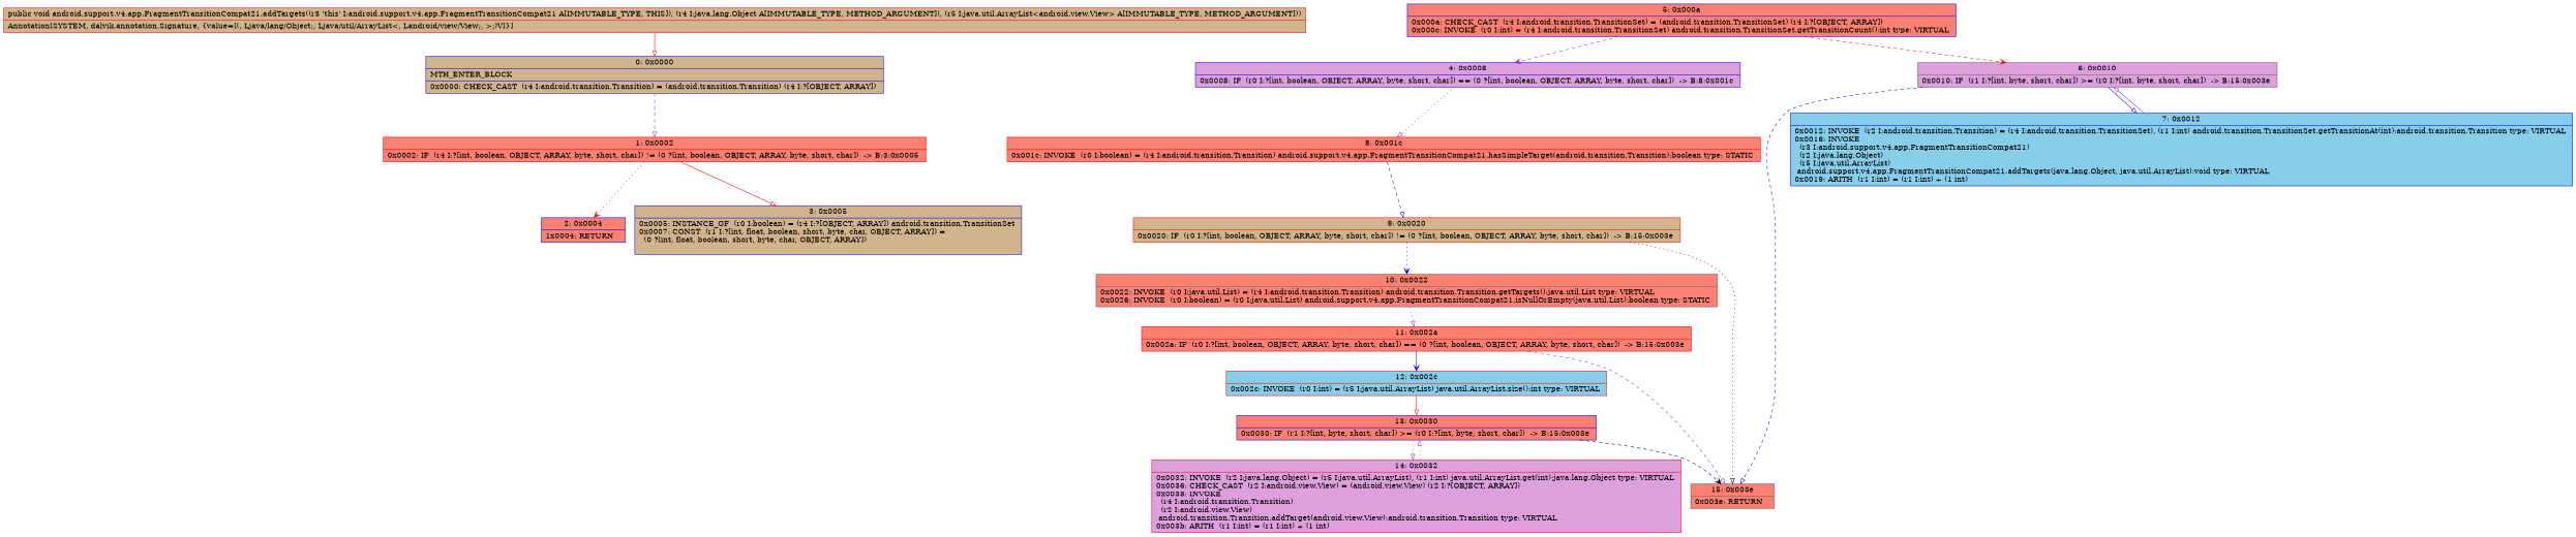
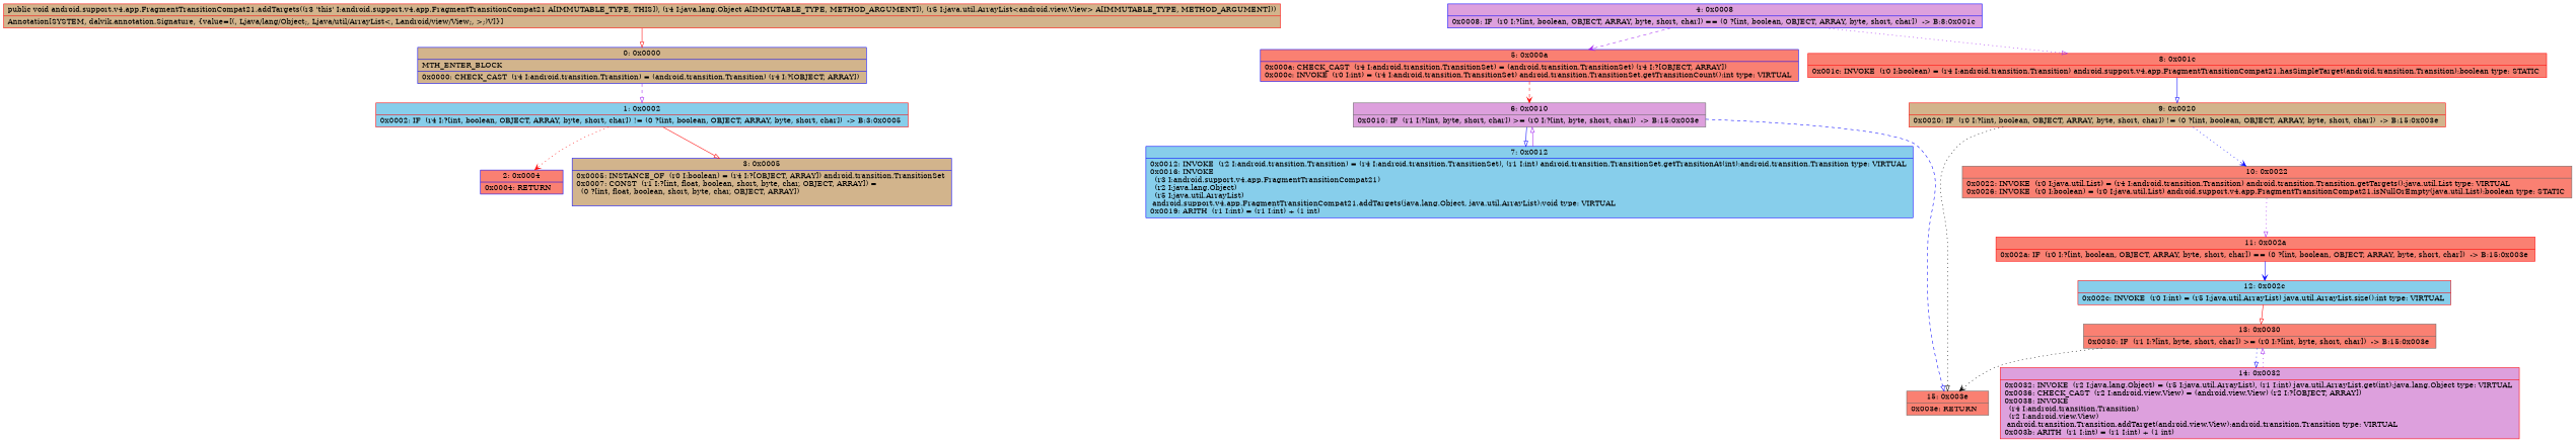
  digraph {
    node [color=red fillcolor=salmon shape=record style=filled]
    edge [arrowhead=onormal color=purple style=dotted]
    n1 [color=blue fillcolor=tan label="{0\:\ 0x0000|MTH_ENTER_BLOCK\l|0x0000: CHECK_CAST  (r4 I:android.transition.Transition) = (android.transition.Transition) (r4 I:?[OBJECT, ARRAY]) \l}"]
-   n2 [label="{1\:\ 0x0002|0x0002: IF  (r4 I:?[int, boolean, OBJECT, ARRAY, byte, short, char]) != (0 ?[int, boolean, OBJECT, ARRAY, byte, short, char])  \-\> B:3:0x0005 \l}"]
-   n3 [color=blue label="{2\:\ 0x0004|1x0004: RETURN   \l}"]
+   n2 [fillcolor=skyblue label="{1\:\ 0x0002|0x0002: IF  (r4 I:?[int, boolean, OBJECT, ARRAY, byte, short, char]) != (0 ?[int, boolean, OBJECT, ARRAY, byte, short, char])  \-\> B:3:0x0005 \l}"]
+   n3 [color=blue label="{2\:\ 0x0004|0x0004: RETURN   \l}"]
    n4 [color=blue fillcolor=tan label="{3\:\ 0x0005|0x0005: INSTANCE_OF  (r0 I:boolean) = (r4 I:?[OBJECT, ARRAY]) android.transition.TransitionSet \l0x0007: CONST  (r1 I:?[int, float, boolean, short, byte, char, OBJECT, ARRAY]) = \l  (0 ?[int, float, boolean, short, byte, char, OBJECT, ARRAY])\l \l}"]
    n5 [color=blue fillcolor=plum label="{4\:\ 0x0008|0x0008: IF  (r0 I:?[int, boolean, OBJECT, ARRAY, byte, short, char]) == (0 ?[int, boolean, OBJECT, ARRAY, byte, short, char])  \-\> B:8:0x001c \l}"]
    n6 [color=blue label="{5\:\ 0x000a|0x000a: CHECK_CAST  (r4 I:android.transition.TransitionSet) = (android.transition.TransitionSet) (r4 I:?[OBJECT, ARRAY]) \l0x000c: INVOKE  (r0 I:int) = (r4 I:android.transition.TransitionSet) android.transition.TransitionSet.getTransitionCount():int type: VIRTUAL \l}"]
    n7 [label="{8\:\ 0x001c|0x001c: INVOKE  (r0 I:boolean) = (r4 I:android.transition.Transition) android.support.v4.app.FragmentTransitionCompat21.hasSimpleTarget(android.transition.Transition):boolean type: STATIC \l}"]
    n8 [color=gray40 fillcolor=plum label="{6\:\ 0x0010|0x0010: IF  (r1 I:?[int, byte, short, char]) \>= (r0 I:?[int, byte, short, char])  \-\> B:15:0x003e \l}"]
    n9 [fillcolor=tan label="{9\:\ 0x0020|0x0020: IF  (r0 I:?[int, boolean, OBJECT, ARRAY, byte, short, char]) != (0 ?[int, boolean, OBJECT, ARRAY, byte, short, char])  \-\> B:15:0x003e \l}"]
    n10 [color=blue fillcolor=skyblue label="{7\:\ 0x0012|0x0012: INVOKE  (r2 I:android.transition.Transition) = (r4 I:android.transition.TransitionSet), (r1 I:int) android.transition.TransitionSet.getTransitionAt(int):android.transition.Transition type: VIRTUAL \l0x0016: INVOKE  \l  (r3 I:android.support.v4.app.FragmentTransitionCompat21)\l  (r2 I:java.lang.Object)\l  (r5 I:java.util.ArrayList)\l android.support.v4.app.FragmentTransitionCompat21.addTargets(java.lang.Object, java.util.ArrayList):void type: VIRTUAL \l0x0019: ARITH  (r1 I:int) = (r1 I:int) + (1 int) \l}"]
    n11 [color=gray40 label="{15\:\ 0x003e|0x003e: RETURN   \l}"]
    n12 [color=gray40 label="{10\:\ 0x0022|0x0022: INVOKE  (r0 I:java.util.List) = (r4 I:android.transition.Transition) android.transition.Transition.getTargets():java.util.List type: VIRTUAL \l0x0026: INVOKE  (r0 I:boolean) = (r0 I:java.util.List) android.support.v4.app.FragmentTransitionCompat21.isNullOrEmpty(java.util.List):boolean type: STATIC \l}"]
    n13 [label="{11\:\ 0x002a|0x002a: IF  (r0 I:?[int, boolean, OBJECT, ARRAY, byte, short, char]) == (0 ?[int, boolean, OBJECT, ARRAY, byte, short, char])  \-\> B:15:0x003e \l}"]
    n14 [fillcolor=skyblue label="{12\:\ 0x002c|0x002c: INVOKE  (r0 I:int) = (r5 I:java.util.ArrayList) java.util.ArrayList.size():int type: VIRTUAL \l}"]
-   n15 [color=blue label="{13\:\ 0x0030|0x0030: IF  (r1 I:?[int, byte, short, char]) \>= (r0 I:?[int, byte, short, char])  \-\> B:15:0x003e \l}"]
+   n15 [color=gray40 label="{13\:\ 0x0030|0x0030: IF  (r1 I:?[int, byte, short, char]) \>= (r0 I:?[int, byte, short, char])  \-\> B:15:0x003e \l}"]
    n16 [fillcolor=plum label="{14\:\ 0x0032|0x0032: INVOKE  (r2 I:java.lang.Object) = (r5 I:java.util.ArrayList), (r1 I:int) java.util.ArrayList.get(int):java.lang.Object type: VIRTUAL \l0x0036: CHECK_CAST  (r2 I:android.view.View) = (android.view.View) (r2 I:?[OBJECT, ARRAY]) \l0x0038: INVOKE  \l  (r4 I:android.transition.Transition)\l  (r2 I:android.view.View)\l android.transition.Transition.addTarget(android.view.View):android.transition.Transition type: VIRTUAL \l0x003b: ARITH  (r1 I:int) = (r1 I:int) + (1 int) \l}"]
    n17 [fillcolor=tan label="{public void android.support.v4.app.FragmentTransitionCompat21.addTargets((r3 'this' I:android.support.v4.app.FragmentTransitionCompat21 A[IMMUTABLE_TYPE, THIS]), (r4 I:java.lang.Object A[IMMUTABLE_TYPE, METHOD_ARGUMENT]), (r5 I:java.util.ArrayList\<android.view.View\> A[IMMUTABLE_TYPE, METHOD_ARGUMENT]))  | Annotation[SYSTEM, dalvik.annotation.Signature, \{value=[(, Ljava\/lang\/Object;, Ljava\/util\/ArrayList\<, Landroid\/view\/View;, \>;)V]\}]\l}"]
    n1 -> n2 [style=dashed]
    n2 -> n3 [arrowhead=vee color=red]
    n2 -> n4 [color=red style=solid]
-   n6 -> n5 [arrowhead=vee style=dashed]
+   n5 -> n6 [arrowhead=vee style=dashed]
    n5 -> n7
    n6 -> n8 [arrowhead=vee color=red style=dashed]
-   n7 -> n9 [color=blue style=dashed]
+   n7 -> n9 [color=blue style=solid]
    n8 -> n10 [color=blue style=solid]
    n8 -> n11 [color=blue style=dashed]
    n9 -> n11 [color=black]
    n9 -> n12 [arrowhead=vee color=blue]
    n10 -> n8 [style=solid]
    n12 -> n13
-   n13 -> n11 [style=dashed]
    n13 -> n14 [arrowhead=vee color=blue style=solid]
    n14 -> n15 [color=red style=solid]
-   n15 -> n11 [arrowhead=vee color=black style=dashed]
-   n15 -> n16
+   n15 -> n11 [arrowhead=vee color=black]
+   n15 -> n16 [color=blue]
    n16 -> n15
    n17 -> n1 [color=red style=solid]
  }
